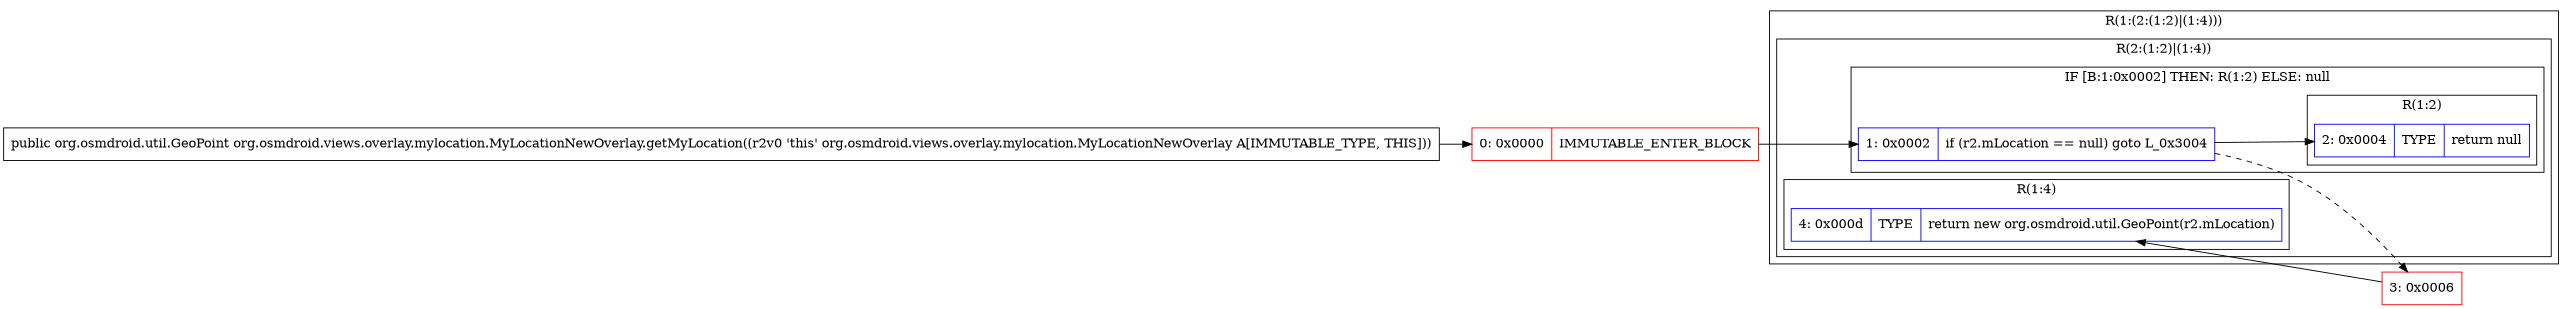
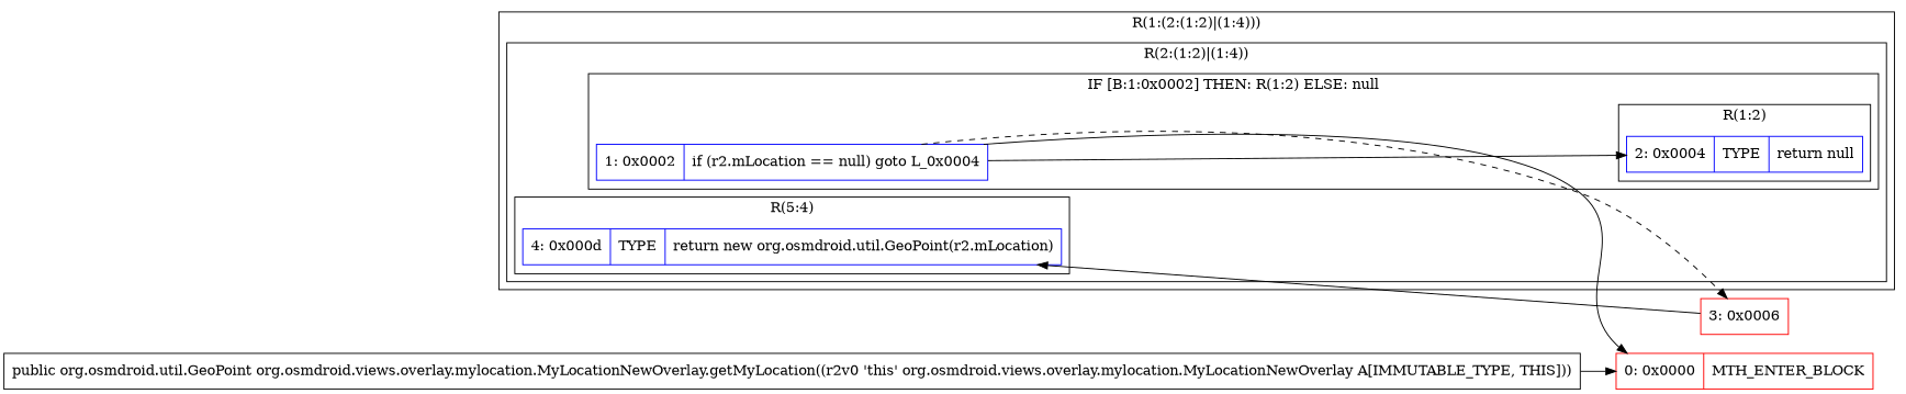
  digraph {
    rankdir=LR
    node [color=blue shape=record]
    n1 [label="{2\:\ 0x0004|TYPE\l|return null\l}"]
-   n2 [label="{1\:\ 0x0002|if (r2.mLocation == null) goto L_0x3004\l}"]
+   n2 [label="{1\:\ 0x0002|if (r2.mLocation == null) goto L_0x0004\l}"]
    n3 [label="{4\:\ 0x000d|TYPE\l|return new org.osmdroid.util.GeoPoint(r2.mLocation)\l}"]
    n4 [color=red label="{3\:\ 0x0006}"]
-   n5 [color=red label="{0\:\ 0x0000|IMMUTABLE_ENTER_BLOCK\l}"]
+   n5 [color=red label="{0\:\ 0x0000|MTH_ENTER_BLOCK\l}"]
    n6 [label="{public org.osmdroid.util.GeoPoint org.osmdroid.views.overlay.mylocation.MyLocationNewOverlay.getMyLocation((r2v0 'this' org.osmdroid.views.overlay.mylocation.MyLocationNewOverlay A[IMMUTABLE_TYPE, THIS])) }" color=""]
    subgraph cluster_1 {
      label="R(1:(2:(1:2)|(1:4)))"
      subgraph cluster_2 {
        label="R(2:(1:2)|(1:4))"
        subgraph cluster_3 {
          label="IF [B:1:0x0002] THEN: R(1:2) ELSE: null"
          n2
          subgraph cluster_4 {
            label="R(1:2)"
            n1
          }
        }
        subgraph cluster_5 {
-         label="R(1:4)"
+         label="R(5:4)"
          n3
        }
      }
    }
    n2 -> n1
    n2 -> n4 [style=dashed]
    n4 -> n3
-   n5 -> n2
+   n2 -> n5
    n6 -> n5
  }
